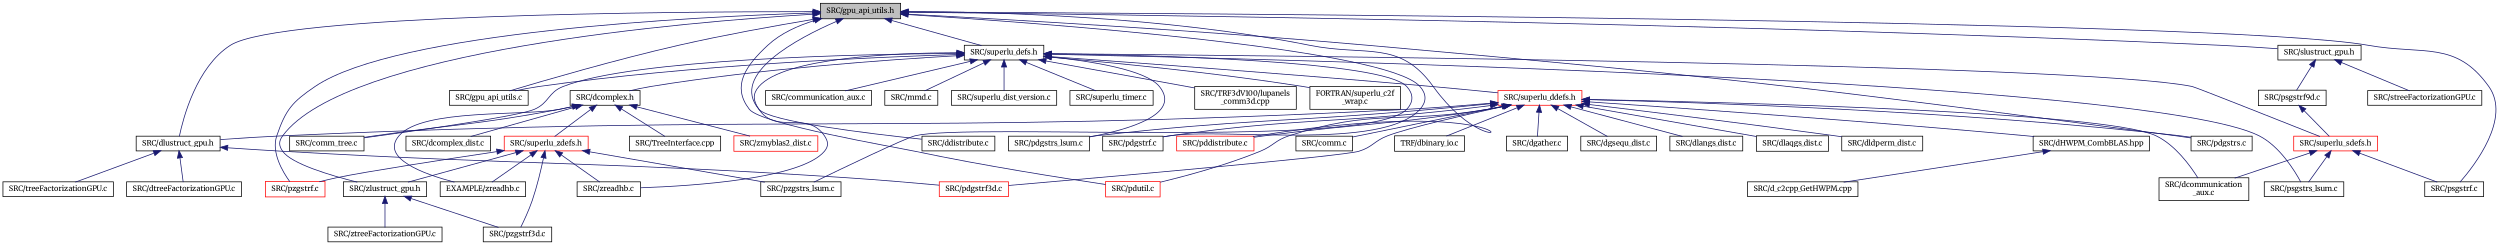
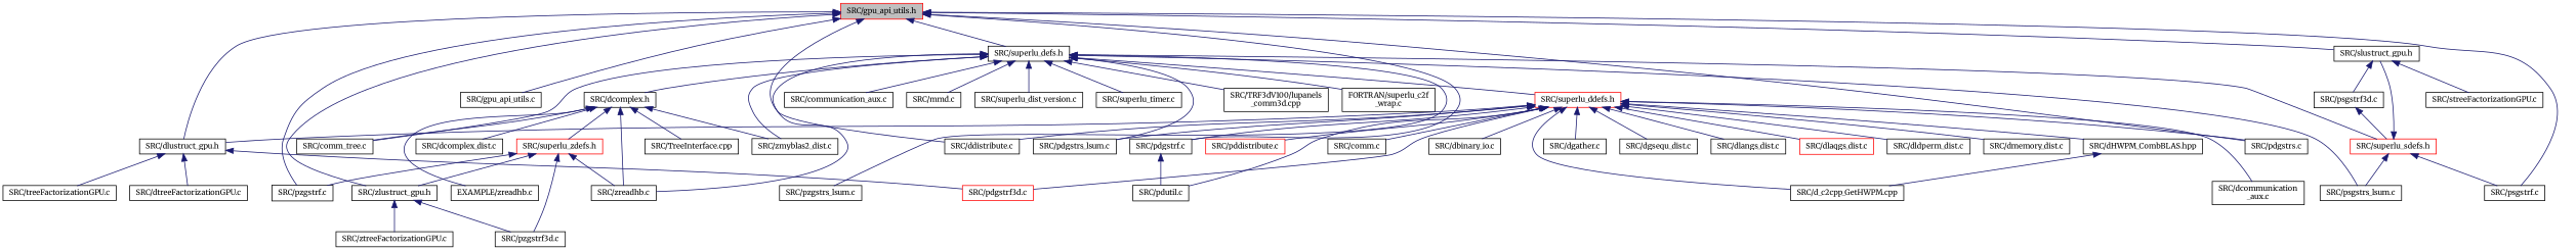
  digraph {
    fontname=Merriweather
    node [color=black fillcolor=white fontname=Merriweather fontsize=10 shape=record style=filled]
    edge [color=midnightblue dir=back fontname=Merriweather fontsize=10 labelfontname=Helvetica labelfontsize=10 style=solid]
-   n1 [fillcolor=grey75 fontcolor=black height=0.2 label="SRC/gpu_api_utils.h" width=0.4]
+   n1 [color=red fillcolor=grey75 fontcolor=black height=0.2 label="SRC/gpu_api_utils.h" width=0.4]
    n2 [height=0.2 label="SRC/ddistribute.c" width=0.4]
    n3 [height=0.2 label="SRC/dlustruct_gpu.h" width=0.4]
    n4 [height=0.2 label="SRC/gpu_api_utils.c" width=0.4]
    n5 [color=red height=0.2 label="SRC/pddistribute.c" width=0.4]
    n6 [height=0.2 label="SRC/pdgstrf.c" width=0.4]
    n7 [height=0.2 label="SRC/pdgstrs.c" width=0.4]
-   n8 [color=red height=0.2 label="SRC/pdutil.c" width=0.4]
+   n8 [height=0.2 label="SRC/pdutil.c" width=0.4]
    n9 [height=0.2 label="SRC/psgstrf.c" width=0.4]
-   n10 [color=red height=0.2 label="SRC/pzgstrf.c" width=0.4]
+   n10 [height=0.2 label="SRC/pzgstrf.c" width=0.4]
    n11 [height=0.2 label="SRC/slustruct_gpu.h" width=0.4]
    n12 [height=0.2 label="SRC/superlu_defs.h" width=0.4]
    n13 [height=0.2 label="SRC/zlustruct_gpu.h" width=0.4]
    n14 [height=0.2 label="SRC/dtreeFactorizationGPU.c" width=0.4]
    n15 [color=red height=0.2 label="SRC/pdgstrf3d.c" width=0.4]
    n16 [height=0.2 label="SRC/treeFactorizationGPU.c" width=0.4]
-   n17 [height=0.2 label="SRC/psgstrf9d.c" width=0.4]
+   n17 [height=0.2 label="SRC/psgstrf3d.c" width=0.4]
    n18 [height=0.2 label="SRC/streeFactorizationGPU.c" width=0.4]
    n19 [height=0.2 label="SRC/comm_tree.c" width=0.4]
    n20 [height=0.2 label="SRC/communication_aux.c" width=0.4]
    n21 [height=0.2 label="SRC/dcomplex.h" width=0.4]
    n22 [height=0.2 label="SRC/pzgstrs_lsum.c" width=0.4]
    n23 [height=0.2 label="SRC/mmd.c" width=0.4]
    n24 [height=0.2 label="SRC/pdgstrs_lsum.c" width=0.4]
    n25 [height=0.2 label="SRC/psgstrs_lsum.c" width=0.4]
    n26 [color=red height=0.2 label="SRC/superlu_ddefs.h" width=0.4]
    n27 [height=0.2 label="SRC/superlu_dist_version.c" width=0.4]
    n28 [color=red height=0.2 label="SRC/superlu_sdefs.h" width=0.4]
    n29 [height=0.2 label="SRC/superlu_timer.c" width=0.4]
    n30 [height=0.2 label="SRC/TRF3dV100/lupanels\l_comm3d.cpp" width=0.4]
    n31 [height=0.2 label="FORTRAN/superlu_c2f\l_wrap.c" width=0.4]
    n32 [height=0.2 label="SRC/zreadhb.c" width=0.4]
    n33 [height=0.2 label="SRC/pzgstrf3d.c" width=0.4]
    n34 [height=0.2 label="SRC/ztreeFactorizationGPU.c" width=0.4]
    n35 [color=red height=0.2 label="SRC/superlu_zdefs.h" width=0.4]
    n36 [height=0.2 label="SRC/dcomplex_dist.c" width=0.4]
    n37 [height=0.2 label="EXAMPLE/zreadhb.c" width=0.4]
    n38 [height=0.2 label="SRC/TreeInterface.cpp" width=0.4]
-   n39 [color=red height=0.2 label="SRC/zmyblas2_dist.c" width=0.4]
+   n39 [height=0.2 label="SRC/zmyblas2_dist.c" width=0.4]
    n40 [height=0.2 label="SRC/comm.c" width=0.4]
    n41 [height=0.2 label="SRC/d_c2cpp_GetHWPM.cpp" width=0.4]
-   n42 [height=0.2 label="TRF/dbinary_io.c" width=0.4]
+   n42 [height=0.2 label="SRC/dbinary_io.c" width=0.4]
    n43 [height=0.2 label="SRC/dcommunication\l_aux.c" width=0.4]
    n44 [height=0.2 label="SRC/dgather.c" width=0.4]
    n45 [height=0.2 label="SRC/dgsequ_dist.c" width=0.4]
    n46 [height=0.2 label="SRC/dHWPM_CombBLAS.hpp" width=0.4]
    n47 [height=0.2 label="SRC/dlangs_dist.c" width=0.4]
-   n48 [height=0.2 label="SRC/dlaqgs_dist.c" width=0.4]
+   n48 [color=red height=0.2 label="SRC/dlaqgs_dist.c" width=0.4]
    n49 [height=0.2 label="SRC/dldperm_dist.c" width=0.4]
+   n50 [height=0.2 label="SRC/dmemory_dist.c" width=0.4]
    n1 -> n2
    n1 -> n3
    n1 -> n4
-   n1 -> n5
    n1 -> n6
    n1 -> n7
-   n1 -> n8
+   n6 -> n8
    n1 -> n9
    n1 -> n10
    n1 -> n11
    n1 -> n12
    n1 -> n13
    n3 -> n14
    n3 -> n15
    n3 -> n16
    n11 -> n17
    n11 -> n18
-   n12 -> n4
+   n12 -> n39
    n12 -> n19
    n12 -> n20
    n12 -> n21
    n12 -> n22
    n12 -> n23
    n12 -> n24
    n12 -> n25
    n12 -> n26
    n12 -> n27
    n12 -> n28
    n12 -> n29
    n12 -> n30
    n12 -> n31
    n12 -> n32
    n13 -> n33
    n13 -> n34
    n17 -> n28
    n21 -> n19
+   n21 -> n32
    n21 -> n35
    n21 -> n36
    n21 -> n37
    n21 -> n38
    n21 -> n39
+   n26 -> n2
    n26 -> n3
    n26 -> n5
    n26 -> n6
    n26 -> n7
    n26 -> n8
    n26 -> n15
    n26 -> n24
    n26 -> n40
+   n26 -> n41
    n26 -> n42
    n26 -> n43
    n26 -> n44
    n26 -> n45
    n26 -> n46
    n26 -> n47
    n26 -> n48
    n26 -> n49
+   n26 -> n50
    n28 -> n9
-   n28 -> n43
+   n28 -> n11
    n28 -> n25
    n35 -> n10
    n35 -> n13
-   n35 -> n22
    n35 -> n32
    n35 -> n33
-   n35 -> n37
    n46 -> n41
  }
